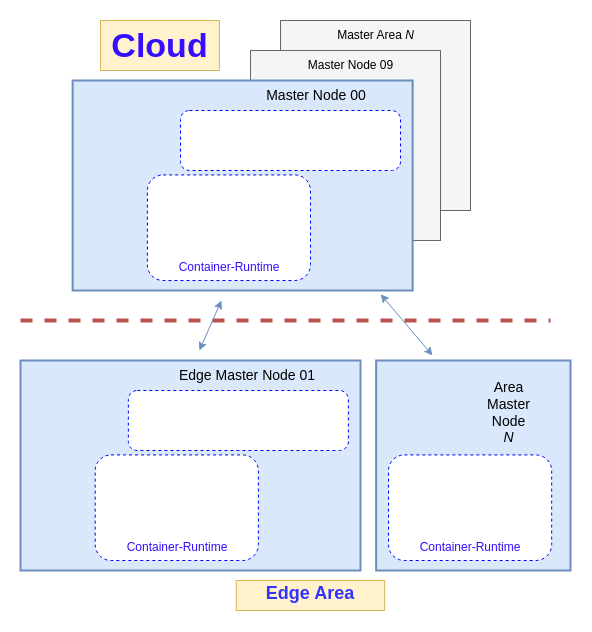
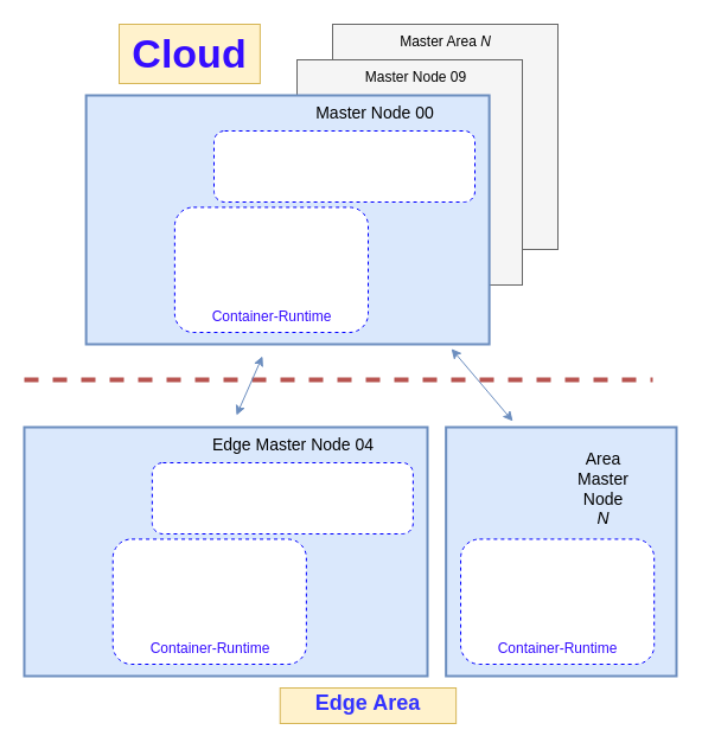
  <mxCell id="0" />
  <mxCell id="1" parent="0" />
  <mxCell id="2" value="" style="whiteSpace=wrap;html=1;aspect=fixed;strokeWidth=1;fillColor=#f5f5f5;fontColor=#333333;strokeColor=#666666;" parent="1" vertex="1"><mxGeometry x="280" y="20" width="190" height="190" as="geometry" /></mxCell>
  <mxCell id="3" value="" style="whiteSpace=wrap;html=1;aspect=fixed;strokeWidth=1;fillColor=#f5f5f5;strokeColor=#666666;fontColor=#333333;" parent="1" vertex="1"><mxGeometry x="250" y="50" width="190" height="190" as="geometry" /></mxCell>
  <mxCell id="4" value="" style="rounded=0;whiteSpace=wrap;html=1;strokeColor=#6c8ebf;strokeWidth=2;fillColor=#dae8fc;" parent="1" vertex="1"><mxGeometry x="72.13" y="80" width="340" height="210" as="geometry" /></mxCell>
  <mxCell id="5" value="" style="rounded=1;whiteSpace=wrap;html=1;dashed=1;strokeColor=#0000FF;" vertex="1" parent="1"><mxGeometry x="146.86" y="174.44" width="163.14" height="105.56" as="geometry" /></mxCell>
  <mxCell id="6" value="" style="shape=image;verticalLabelPosition=bottom;labelBackgroundColor=default;verticalAlign=top;aspect=fixed;imageAspect=0;image=https://github.com/kubernetes/community/raw/master/icons/png/infrastructure_components/labeled/control-plane-128.png;" parent="1" vertex="1"><mxGeometry x="84.52" y="90" width="82.58" height="80" as="geometry" /></mxCell>
  <mxCell id="7" value="Master Node 00" style="text;html=1;strokeColor=none;fillColor=none;align=center;verticalAlign=middle;whiteSpace=wrap;rounded=0;fontSize=14;" parent="1" vertex="1"><mxGeometry x="255.65" y="80" width="120" height="30" as="geometry" /></mxCell>
  <mxCell id="8" value="Master Node 09" style="text;html=1;strokeColor=none;fillColor=none;align=center;verticalAlign=middle;whiteSpace=wrap;rounded=0;" parent="1" vertex="1"><mxGeometry x="300" y="50" width="101" height="30" as="geometry" /></mxCell>
  <mxCell id="9" value="Master Area &lt;i&gt;N&lt;/i&gt;" style="text;html=1;strokeColor=none;fillColor=none;align=center;verticalAlign=middle;whiteSpace=wrap;rounded=0;" parent="1" vertex="1"><mxGeometry x="324.5" y="20" width="101" height="30" as="geometry" /></mxCell>
  <mxCell id="10" value="" style="rounded=1;whiteSpace=wrap;html=1;dashed=1;strokeColor=#0000FF;" parent="1" vertex="1"><mxGeometry x="180" y="110" width="220" height="60" as="geometry" /></mxCell>
  <mxCell id="11" value="" style="shape=image;verticalLabelPosition=bottom;labelBackgroundColor=default;verticalAlign=top;aspect=fixed;imageAspect=0;image=https://github.com/kubernetes/community/raw/master/icons/png/control_plane_components/labeled/api-128.png;" parent="1" vertex="1"><mxGeometry x="184.12" y="114.25" width="51.61" height="50" as="geometry" /></mxCell>
  <mxCell id="12" value="" style="shape=image;verticalLabelPosition=bottom;labelBackgroundColor=default;verticalAlign=top;aspect=fixed;imageAspect=0;image=https://github.com/kubernetes/community/raw/master/icons/png/control_plane_components/labeled/sched-128.png;" parent="1" vertex="1"><mxGeometry x="235.73" y="115" width="51.62" height="50" as="geometry" /></mxCell>
  <mxCell id="13" value="" style="shape=image;verticalLabelPosition=bottom;labelBackgroundColor=default;verticalAlign=top;aspect=fixed;imageAspect=0;image=https://github.com/kubernetes/community/raw/master/icons/png/control_plane_components/labeled/c-m-128.png;" parent="1" vertex="1"><mxGeometry x="340" y="112.13" width="54.54" height="52.84" as="geometry" /></mxCell>
  <mxCell id="14" value="" style="shape=image;verticalLabelPosition=bottom;labelBackgroundColor=default;verticalAlign=top;aspect=fixed;imageAspect=0;image=https://github.com/kubernetes/community/raw/master/icons/png/infrastructure_components/labeled/etcd-128.png;" parent="1" vertex="1"><mxGeometry x="286.86" y="112.76" width="53.14" height="51.49" as="geometry" /></mxCell>
  <mxCell id="15" value="&lt;font style=&quot;font-size: 34px&quot; color=&quot;#350DFF&quot;&gt;Cloud&lt;/font&gt;" style="text;html=1;strokeColor=#d6b656;fillColor=#fff2cc;align=center;verticalAlign=middle;whiteSpace=wrap;rounded=0;fontSize=14;fontStyle=1;rotation=0;" parent="1" vertex="1"><mxGeometry x="100" y="20" width="118.87" height="50" as="geometry" /></mxCell>
  <mxCell id="16" style="edgeStyle=orthogonalEdgeStyle;rounded=0;orthogonalLoop=1;jettySize=auto;html=1;exitX=0.5;exitY=1;exitDx=0;exitDy=0;fontSize=12;fontColor=#350DFF;" parent="1" edge="1"><mxGeometry relative="1" as="geometry"><mxPoint x="466.63" y="400" as="sourcePoint" /><mxPoint x="466.63" y="400" as="targetPoint" /></mxGeometry></mxCell>
  <mxCell id="17" value="&lt;font style=&quot;font-size: 18px ; line-height: 1&quot;&gt;Edge Area&lt;/font&gt;" style="text;html=1;strokeColor=#d6b656;fillColor=#fff2cc;align=center;verticalAlign=bottom;whiteSpace=wrap;rounded=0;fontSize=34;fontStyle=1;rotation=0;fontColor=#3333FF;" parent="1" vertex="1"><mxGeometry x="235.73" y="580" width="148.41" height="30" as="geometry" /></mxCell>
  <mxCell id="18" value="" style="endArrow=none;dashed=1;html=1;rounded=0;fontSize=34;fontColor=#0000FF;strokeWidth=4;fillColor=#f8cecc;strokeColor=#b85450;" parent="1" edge="1"><mxGeometry width="50" height="50" relative="1" as="geometry"><mxPoint x="20" y="320" as="sourcePoint" /><mxPoint x="550" y="320" as="targetPoint" /></mxGeometry></mxCell>
  <mxCell id="19" value="" style="endArrow=classic;startArrow=classic;html=1;rounded=0;fontSize=34;fontColor=#0000FF;strokeWidth=1;fillColor=#dae8fc;strokeColor=#6c8ebf;exitX=0.5;exitY=0;exitDx=0;exitDy=0;" parent="1" edge="1"><mxGeometry width="50" height="50" relative="1" as="geometry"><mxPoint x="198.92" y="350" as="sourcePoint" /><mxPoint x="220.92" y="300" as="targetPoint" /></mxGeometry></mxCell>
  <mxCell id="20" value="" style="endArrow=classic;startArrow=classic;html=1;rounded=0;fontSize=34;fontColor=#0000FF;strokeWidth=1;fillColor=#dae8fc;strokeColor=#6c8ebf;exitX=0.29;exitY=-0.024;exitDx=0;exitDy=0;entryX=0.906;entryY=1.018;entryDx=0;entryDy=0;entryPerimeter=0;exitPerimeter=0;" parent="1" source="36" target="4" edge="1"><mxGeometry width="50" height="50" relative="1" as="geometry"><mxPoint x="466.63" y="350" as="sourcePoint" /><mxPoint x="163.13" y="320" as="targetPoint" /></mxGeometry></mxCell>
  <mxCell id="21" value="" style="shape=image;verticalLabelPosition=bottom;labelBackgroundColor=default;verticalAlign=top;aspect=fixed;imageAspect=0;image=https://github.com/kubernetes/community/raw/master/icons/png/resources/labeled/pod-128.png;" vertex="1" parent="1"><mxGeometry x="229.84" y="190" width="63.88" height="61.88" as="geometry" /></mxCell>
  <mxCell id="22" value="" style="shape=image;verticalLabelPosition=bottom;labelBackgroundColor=default;verticalAlign=top;aspect=fixed;imageAspect=0;image=https://github.com/kubernetes/community/raw/master/icons/png/resources/labeled/pod-128.png;" vertex="1" parent="1"><mxGeometry x="161.77" y="190" width="63.88" height="61.88" as="geometry" /></mxCell>
  <mxCell id="23" value="Container-Runtime" style="text;html=1;strokeColor=none;fillColor=none;align=center;verticalAlign=middle;whiteSpace=wrap;rounded=0;fontSize=12;fontColor=#350DFF;" vertex="1" parent="1"><mxGeometry x="167.08" y="251.88" width="124.37" height="30" as="geometry" /></mxCell>
  <mxCell id="24" value="" style="rounded=0;whiteSpace=wrap;html=1;strokeColor=#6c8ebf;strokeWidth=2;fillColor=#dae8fc;" vertex="1" parent="1"><mxGeometry x="20" y="360" width="340" height="210" as="geometry" /></mxCell>
  <mxCell id="25" value="" style="rounded=1;whiteSpace=wrap;html=1;dashed=1;strokeColor=#0000FF;" vertex="1" parent="1"><mxGeometry x="94.73" y="454.44" width="163.14" height="105.56" as="geometry" /></mxCell>
  <mxCell id="26" value="" style="shape=image;verticalLabelPosition=bottom;labelBackgroundColor=default;verticalAlign=top;aspect=fixed;imageAspect=0;image=https://github.com/kubernetes/community/raw/master/icons/png/infrastructure_components/labeled/control-plane-128.png;" vertex="1" parent="1"><mxGeometry x="32.39" y="370" width="82.58" height="80" as="geometry" /></mxCell>
- <mxCell id="27" value="Edge Master Node 01" style="text;html=1;strokeColor=none;fillColor=none;align=center;verticalAlign=middle;whiteSpace=wrap;rounded=0;fontSize=14;" vertex="1" parent="1"><mxGeometry x="170" y="360" width="153.52" height="30" as="geometry" /></mxCell>
+ <mxCell id="27" value="Edge Master Node 04" style="text;html=1;strokeColor=none;fillColor=none;align=center;verticalAlign=middle;whiteSpace=wrap;rounded=0;fontSize=14;" vertex="1" parent="1"><mxGeometry x="170" y="360" width="153.52" height="30" as="geometry" /></mxCell>
  <mxCell id="28" value="" style="rounded=1;whiteSpace=wrap;html=1;dashed=1;strokeColor=#0000FF;" vertex="1" parent="1"><mxGeometry x="127.87" y="390" width="220" height="60" as="geometry" /></mxCell>
  <mxCell id="29" value="" style="shape=image;verticalLabelPosition=bottom;labelBackgroundColor=default;verticalAlign=top;aspect=fixed;imageAspect=0;image=https://github.com/kubernetes/community/raw/master/icons/png/control_plane_components/labeled/api-128.png;" vertex="1" parent="1"><mxGeometry x="131.99" y="394.25" width="51.61" height="50" as="geometry" /></mxCell>
  <mxCell id="30" value="" style="shape=image;verticalLabelPosition=bottom;labelBackgroundColor=default;verticalAlign=top;aspect=fixed;imageAspect=0;image=https://github.com/kubernetes/community/raw/master/icons/png/control_plane_components/labeled/sched-128.png;" vertex="1" parent="1"><mxGeometry x="183.6" y="395" width="51.62" height="50" as="geometry" /></mxCell>
  <mxCell id="31" value="" style="shape=image;verticalLabelPosition=bottom;labelBackgroundColor=default;verticalAlign=top;aspect=fixed;imageAspect=0;image=https://github.com/kubernetes/community/raw/master/icons/png/control_plane_components/labeled/c-m-128.png;" vertex="1" parent="1"><mxGeometry x="287.87" y="392.13" width="54.54" height="52.84" as="geometry" /></mxCell>
  <mxCell id="32" value="" style="shape=image;verticalLabelPosition=bottom;labelBackgroundColor=default;verticalAlign=top;aspect=fixed;imageAspect=0;image=https://github.com/kubernetes/community/raw/master/icons/png/infrastructure_components/labeled/etcd-128.png;" vertex="1" parent="1"><mxGeometry x="234.73" y="392.76" width="53.14" height="51.49" as="geometry" /></mxCell>
  <mxCell id="33" value="" style="shape=image;verticalLabelPosition=bottom;labelBackgroundColor=default;verticalAlign=top;aspect=fixed;imageAspect=0;image=https://github.com/kubernetes/community/raw/master/icons/png/resources/labeled/pod-128.png;" vertex="1" parent="1"><mxGeometry x="177.71" y="470" width="63.88" height="61.88" as="geometry" /></mxCell>
  <mxCell id="34" value="" style="shape=image;verticalLabelPosition=bottom;labelBackgroundColor=default;verticalAlign=top;aspect=fixed;imageAspect=0;image=https://github.com/kubernetes/community/raw/master/icons/png/resources/labeled/pod-128.png;" vertex="1" parent="1"><mxGeometry x="109.64" y="470" width="63.88" height="61.88" as="geometry" /></mxCell>
  <mxCell id="35" value="Container-Runtime" style="text;html=1;strokeColor=none;fillColor=none;align=center;verticalAlign=middle;whiteSpace=wrap;rounded=0;fontSize=12;fontColor=#350DFF;" vertex="1" parent="1"><mxGeometry x="114.95" y="531.88" width="124.37" height="30" as="geometry" /></mxCell>
  <mxCell id="36" value="" style="rounded=0;whiteSpace=wrap;html=1;strokeColor=#6c8ebf;strokeWidth=2;fillColor=#dae8fc;" vertex="1" parent="1"><mxGeometry x="375.65" y="360" width="194.35" height="210" as="geometry" /></mxCell>
  <mxCell id="37" value="" style="rounded=1;whiteSpace=wrap;html=1;dashed=1;strokeColor=#0000FF;" vertex="1" parent="1"><mxGeometry x="388.04" y="454.44" width="163.14" height="105.56" as="geometry" /></mxCell>
  <mxCell id="38" value="" style="shape=image;verticalLabelPosition=bottom;labelBackgroundColor=default;verticalAlign=top;aspect=fixed;imageAspect=0;image=https://github.com/kubernetes/community/raw/master/icons/png/infrastructure_components/labeled/control-plane-128.png;" vertex="1" parent="1"><mxGeometry x="388.04" y="370" width="82.58" height="80" as="geometry" /></mxCell>
  <mxCell id="39" value="Area Master&lt;br&gt;Node&lt;br&gt;&lt;i&gt;N&lt;/i&gt;" style="text;html=1;strokeColor=none;fillColor=none;align=center;verticalAlign=middle;whiteSpace=wrap;rounded=0;fontSize=14;" vertex="1" parent="1"><mxGeometry x="481.73" y="369.44" width="53.17" height="85" as="geometry" /></mxCell>
  <mxCell id="40" value="" style="shape=image;verticalLabelPosition=bottom;labelBackgroundColor=default;verticalAlign=top;aspect=fixed;imageAspect=0;image=https://github.com/kubernetes/community/raw/master/icons/png/resources/labeled/pod-128.png;" vertex="1" parent="1"><mxGeometry x="471.02" y="470" width="63.88" height="61.88" as="geometry" /></mxCell>
  <mxCell id="41" value="" style="shape=image;verticalLabelPosition=bottom;labelBackgroundColor=default;verticalAlign=top;aspect=fixed;imageAspect=0;image=https://github.com/kubernetes/community/raw/master/icons/png/resources/labeled/pod-128.png;" vertex="1" parent="1"><mxGeometry x="402.95" y="470" width="63.88" height="61.88" as="geometry" /></mxCell>
  <mxCell id="42" value="Container-Runtime" style="text;html=1;strokeColor=none;fillColor=none;align=center;verticalAlign=middle;whiteSpace=wrap;rounded=0;fontSize=12;fontColor=#350DFF;" vertex="1" parent="1"><mxGeometry x="408.26" y="531.88" width="124.37" height="30" as="geometry" /></mxCell>
